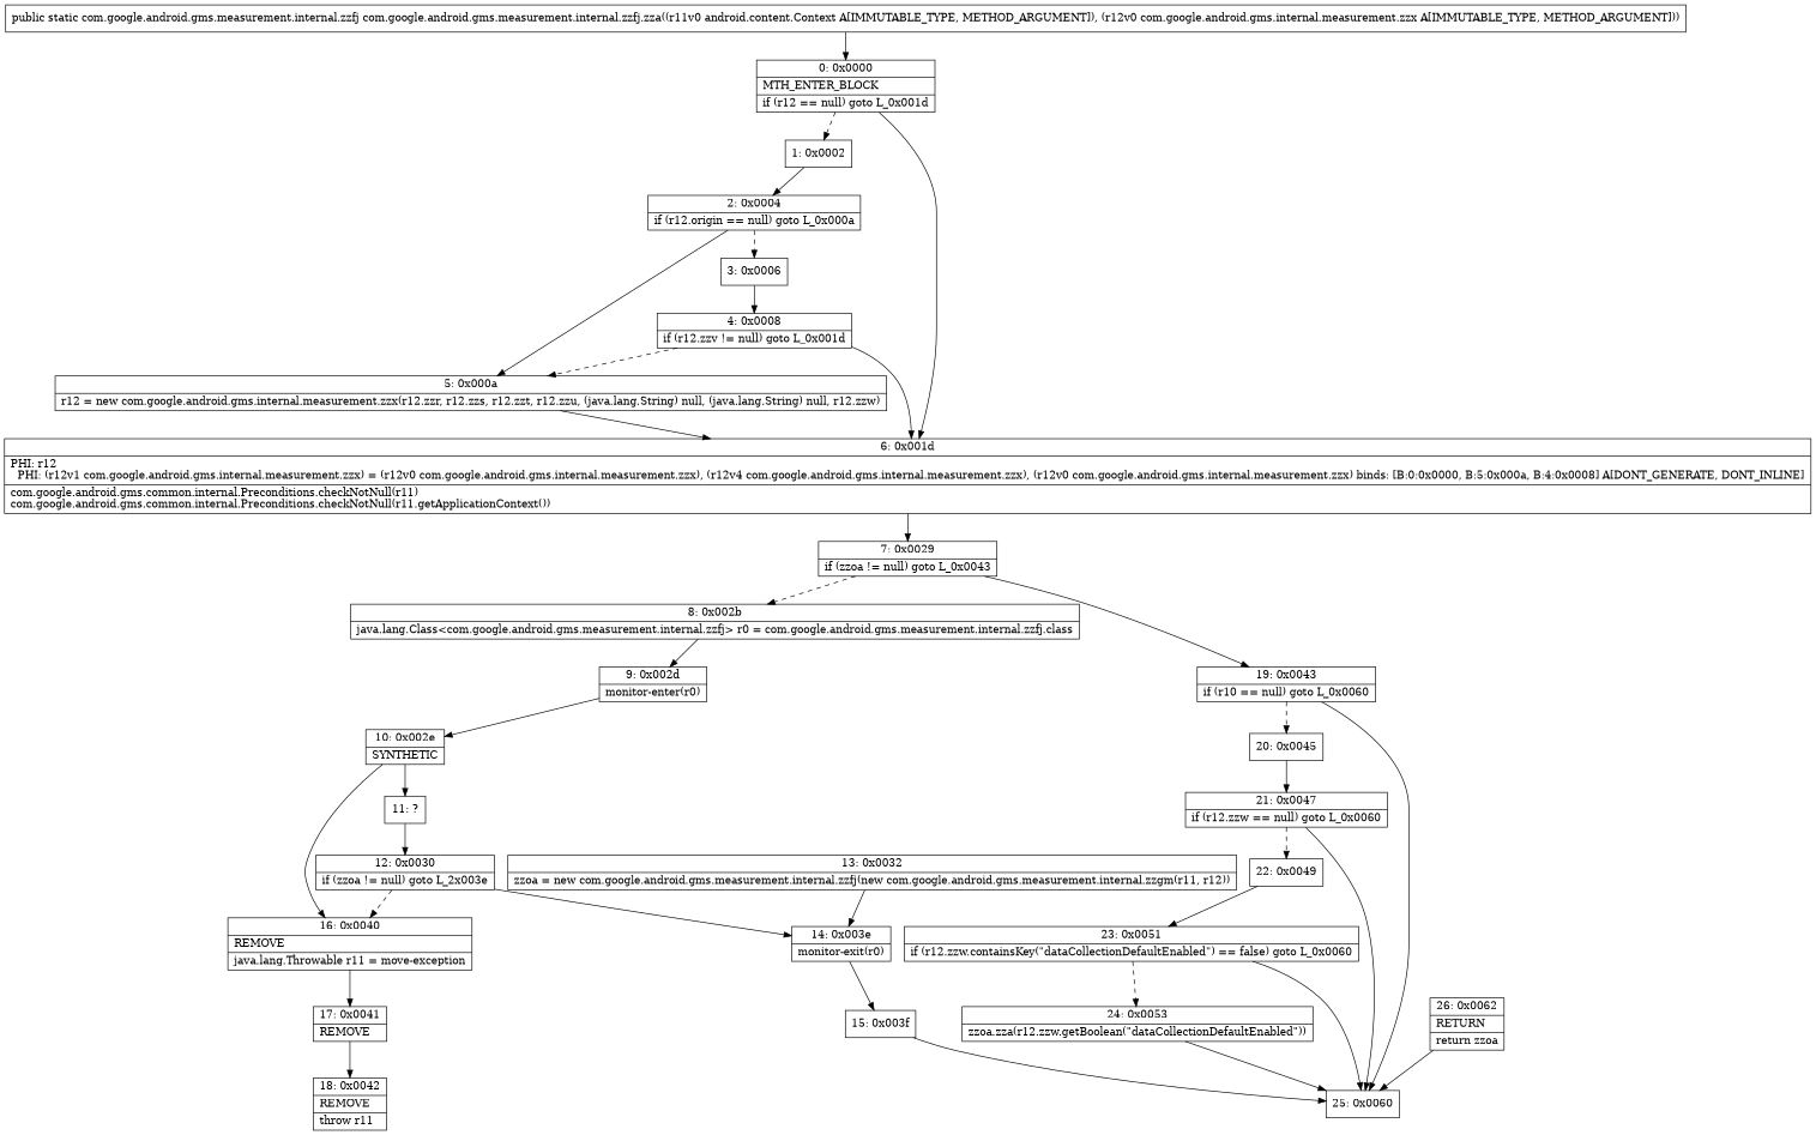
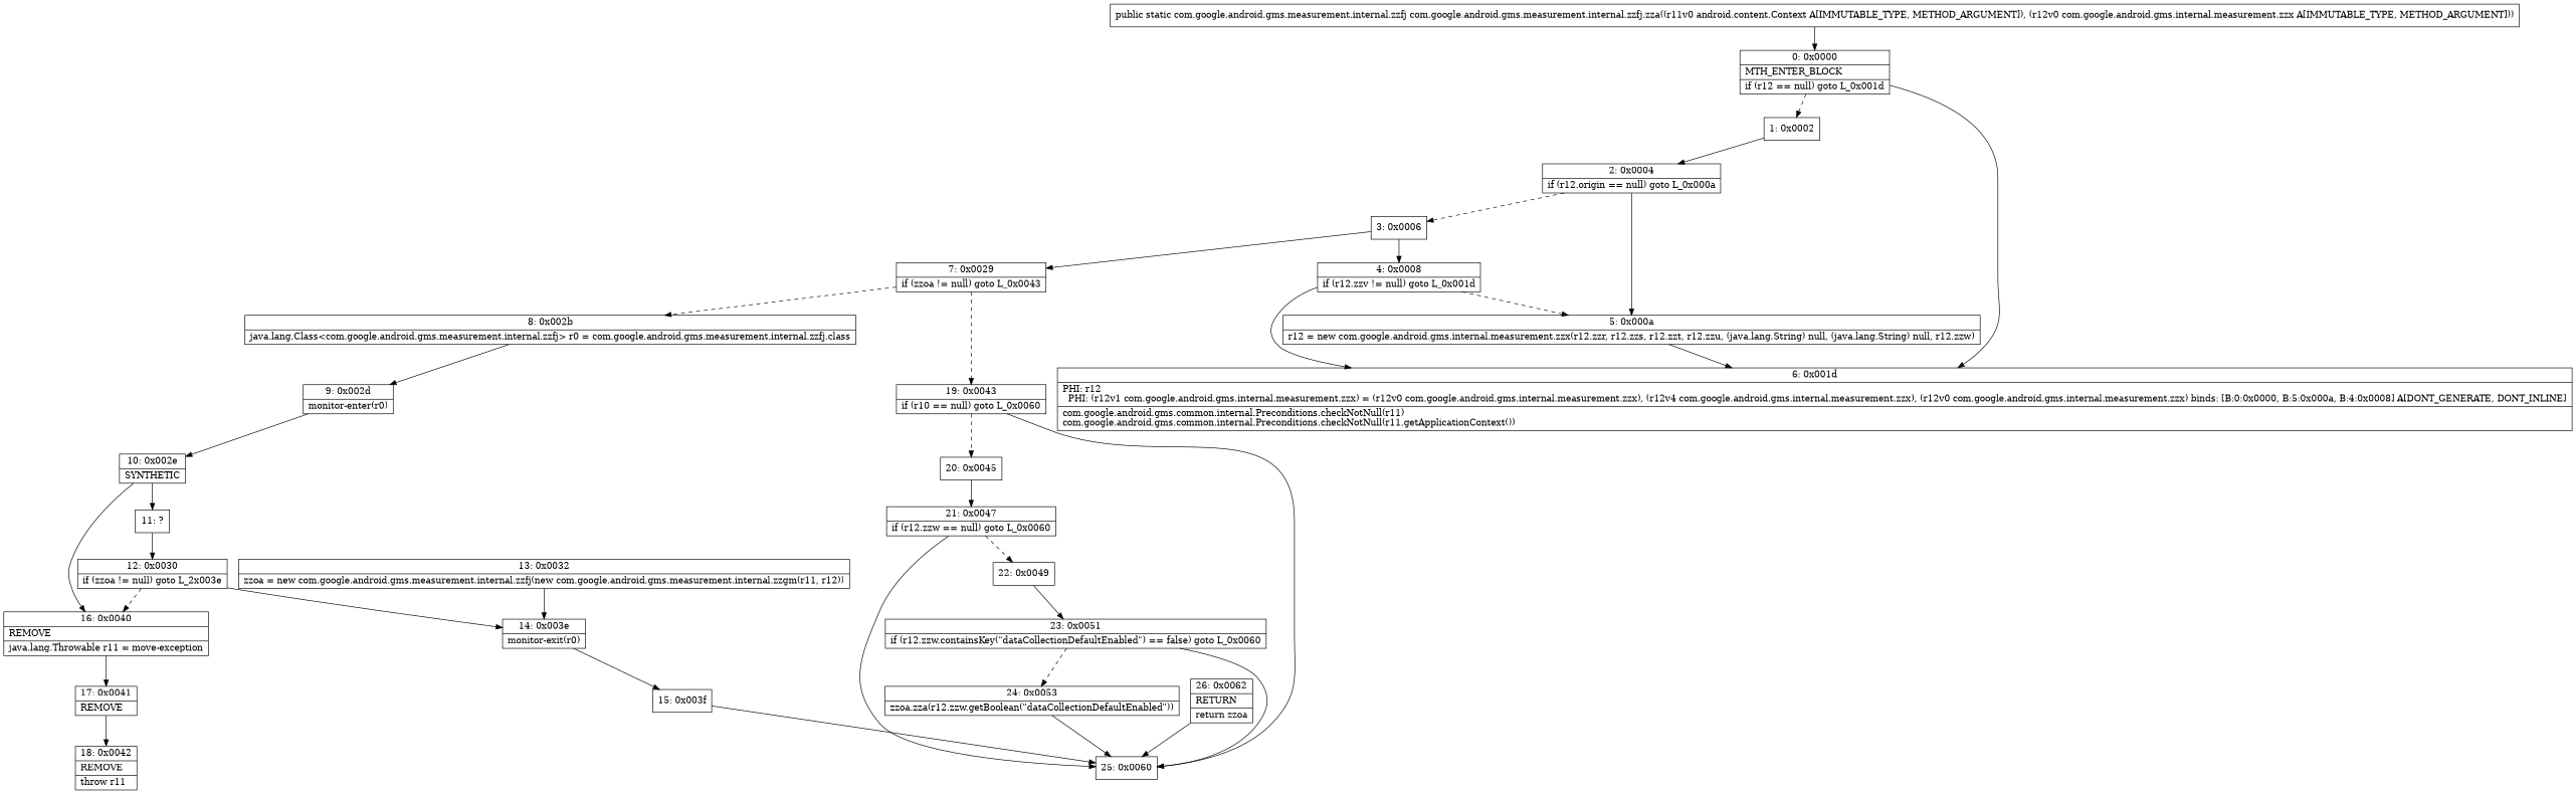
  digraph {
    node [shape=record]
    n1 [label="{0\:\ 0x0000|MTH_ENTER_BLOCK\l|if (r12 == null) goto L_0x001d\l}"]
    n2 [label="{1\:\ 0x0002}"]
    n3 [label="{6\:\ 0x001d|PHI: r12 \l  PHI: (r12v1 com.google.android.gms.internal.measurement.zzx) = (r12v0 com.google.android.gms.internal.measurement.zzx), (r12v4 com.google.android.gms.internal.measurement.zzx), (r12v0 com.google.android.gms.internal.measurement.zzx) binds: [B:0:0x0000, B:5:0x000a, B:4:0x0008] A[DONT_GENERATE, DONT_INLINE]\l|com.google.android.gms.common.internal.Preconditions.checkNotNull(r11)\lcom.google.android.gms.common.internal.Preconditions.checkNotNull(r11.getApplicationContext())\l}"]
    n4 [label="{2\:\ 0x0004|if (r12.origin == null) goto L_0x000a\l}"]
    n5 [label="{7\:\ 0x0029|if (zzoa != null) goto L_0x0043\l}"]
    n6 [label="{3\:\ 0x0006}"]
    n7 [label="{5\:\ 0x000a|r12 = new com.google.android.gms.internal.measurement.zzx(r12.zzr, r12.zzs, r12.zzt, r12.zzu, (java.lang.String) null, (java.lang.String) null, r12.zzw)\l}"]
    n8 [label="{4\:\ 0x0008|if (r12.zzv != null) goto L_0x001d\l}"]
    n9 [label="{8\:\ 0x002b|java.lang.Class\<com.google.android.gms.measurement.internal.zzfj\> r0 = com.google.android.gms.measurement.internal.zzfj.class\l}"]
    n10 [label="{19\:\ 0x0043|if (r10 == null) goto L_0x0060\l}"]
    n11 [label="{9\:\ 0x002d|monitor\-enter(r0)\l}"]
    n12 [label="{25\:\ 0x0060}"]
    n13 [label="{20\:\ 0x0045}"]
    n14 [label="{10\:\ 0x002e|SYNTHETIC\l}"]
    n15 [label="{11\:\ ?}"]
    n16 [label="{16\:\ 0x0040|REMOVE\l|java.lang.Throwable r11 = move\-exception\l}"]
    n17 [label="{12\:\ 0x0030|if (zzoa != null) goto L_2x003e\l}"]
    n18 [label="{17\:\ 0x0041|REMOVE\l}"]
    n19 [label="{14\:\ 0x003e|monitor\-exit(r0)\l}"]
    n20 [label="{13\:\ 0x0032|zzoa = new com.google.android.gms.measurement.internal.zzfj(new com.google.android.gms.measurement.internal.zzgm(r11, r12))\l}"]
    n21 [label="{15\:\ 0x003f}"]
    n22 [label="{18\:\ 0x0042|REMOVE\l|throw r11\l}"]
    n23 [label="{21\:\ 0x0047|if (r12.zzw == null) goto L_0x0060\l}"]
    n24 [label="{22\:\ 0x0049}"]
    n25 [label="{23\:\ 0x0051|if (r12.zzw.containsKey(\"dataCollectionDefaultEnabled\") == false) goto L_0x0060\l}"]
    n26 [label="{24\:\ 0x0053|zzoa.zza(r12.zzw.getBoolean(\"dataCollectionDefaultEnabled\"))\l}"]
    n27 [label="{26\:\ 0x0062|RETURN\l|return zzoa\l}"]
    n28 [label="{public static com.google.android.gms.measurement.internal.zzfj com.google.android.gms.measurement.internal.zzfj.zza((r11v0 android.content.Context A[IMMUTABLE_TYPE, METHOD_ARGUMENT]), (r12v0 com.google.android.gms.internal.measurement.zzx A[IMMUTABLE_TYPE, METHOD_ARGUMENT])) }"]
    n1 -> n2 [style=dashed]
    n1 -> n3
    n2 -> n4
-   n3 -> n5
+   n6 -> n5
    n4 -> n6 [style=dashed]
    n4 -> n7
    n5 -> n9 [style=dashed]
-   n5 -> n10
+   n5 -> n10 [style=dashed]
    n6 -> n8
    n7 -> n3
    n8 -> n3
    n8 -> n7 [style=dashed]
    n9 -> n11
    n10 -> n12
    n10 -> n13 [style=dashed]
    n11 -> n14
    n13 -> n23
    n14 -> n15
    n14 -> n16
    n15 -> n17
    n16 -> n18
    n17 -> n16 [style=dashed]
    n17 -> n19
    n18 -> n22
    n19 -> n21
    n20 -> n19
    n21 -> n12
    n23 -> n12
    n23 -> n24 [style=dashed]
    n24 -> n25
    n25 -> n12
    n25 -> n26 [style=dashed]
    n26 -> n12
    n27 -> n12
    n28 -> n1
  }
